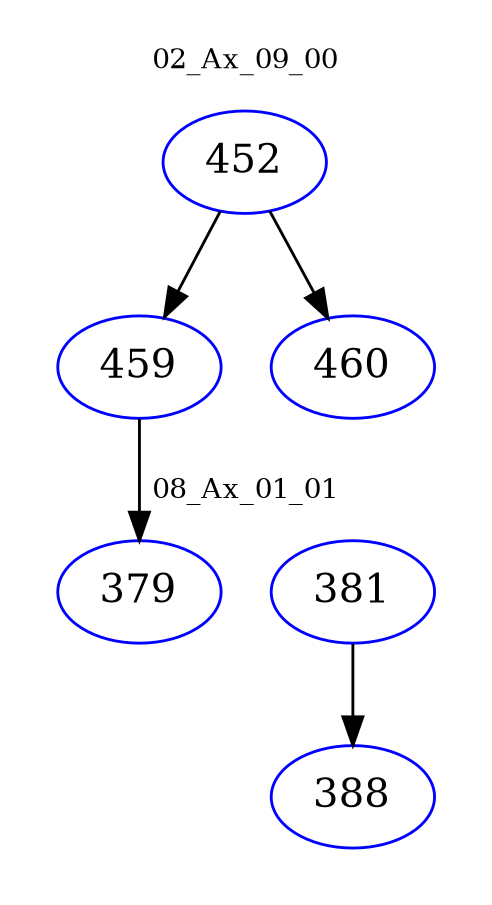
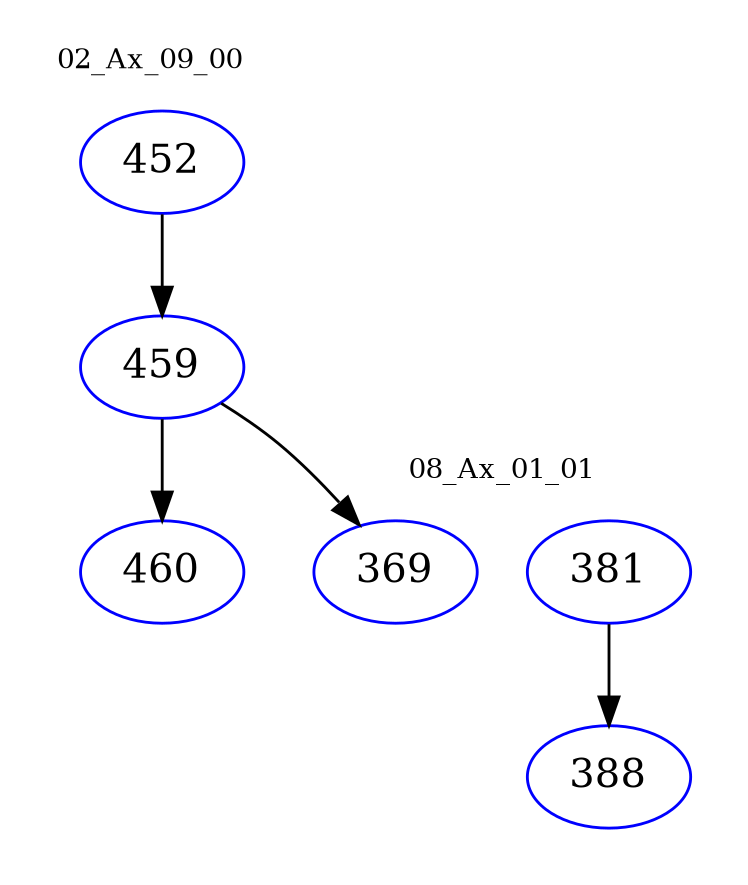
  digraph {
    node [color=blue]
    edge [color=black]
    n1 [label=452]
    n2 [label=459]
    n3 [label=460]
    n4 [label=381]
    n5 [label=388]
-   n6 [label=379]
+   n6 [label=369]
    subgraph cluster_1 {
      color=white
      fontsize=10
      label="02_Ax_09_00"
      n1
      n2
      n3
    }
    subgraph cluster_2 {
      color=white
      fontsize=10
      label="08_Ax_01_01"
      n4
      n5
      n6
    }
    n1 -> n2
-   n1 -> n3
+   n2 -> n3
    n2 -> n6
    n4 -> n5
  }
